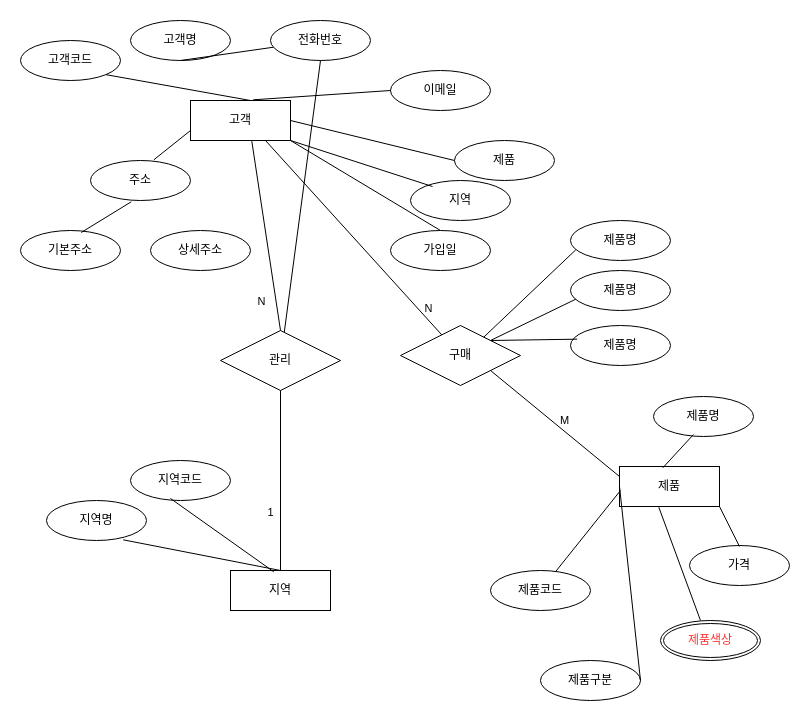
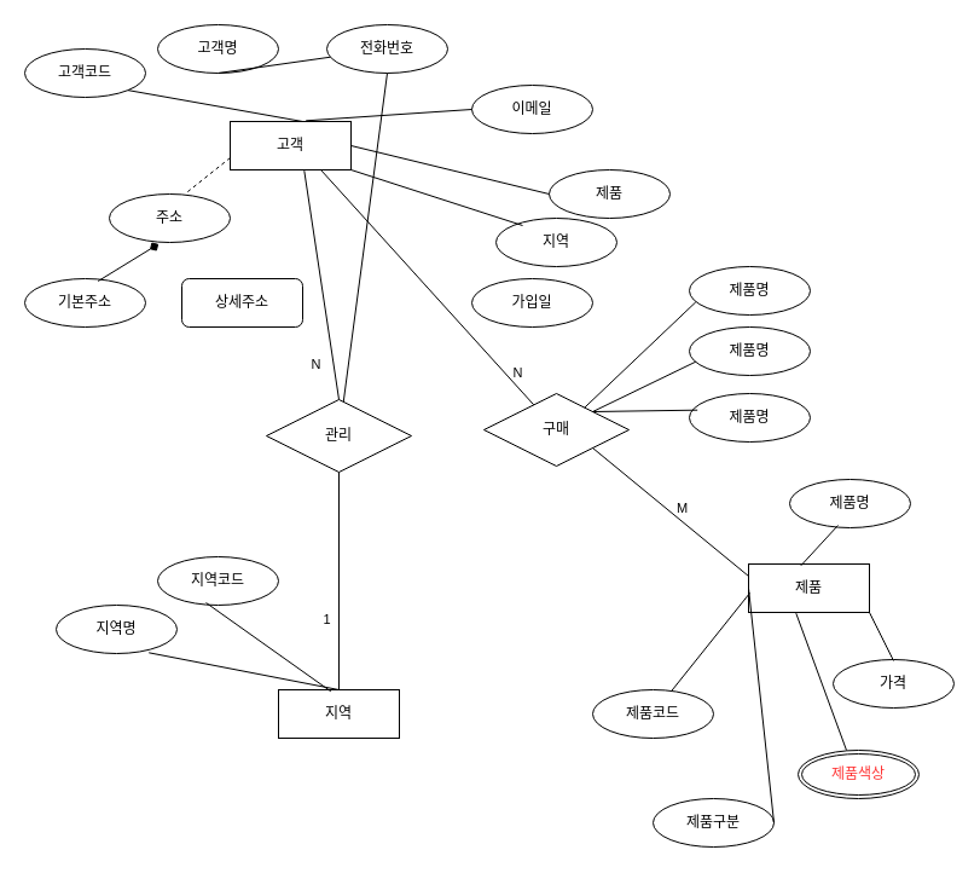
  <mxCell id="0" />
  <mxCell id="1" parent="0" />
  <mxCell id="2" value="고객" style="whiteSpace=wrap;html=1;align=center;" parent="1" vertex="1"><mxGeometry x="190" y="100" width="100" height="40" as="geometry" /></mxCell>
  <mxCell id="3" value="고객명" style="ellipse;whiteSpace=wrap;html=1;align=center;" parent="1" vertex="1"><mxGeometry x="130" y="20" width="100" height="40" as="geometry" /></mxCell>
  <mxCell id="4" value="" style="endArrow=none;html=1;rounded=0;exitX=0.5;exitY=1;exitDx=0;exitDy=0;" parent="1" source="3" target="5" edge="1"><mxGeometry relative="1" as="geometry"><mxPoint x="320" y="300" as="sourcePoint" /><mxPoint x="440" y="300" as="targetPoint" /></mxGeometry></mxCell>
  <mxCell id="5" value="전화번호" style="ellipse;whiteSpace=wrap;html=1;align=center;" parent="1" vertex="1"><mxGeometry x="270" y="20" width="100" height="40" as="geometry" /></mxCell>
  <mxCell id="6" value="" style="endArrow=none;html=1;rounded=0;exitX=0.5;exitY=1;exitDx=0;exitDy=0;" parent="1" source="5" target="37" edge="1"><mxGeometry relative="1" as="geometry"><mxPoint x="227" y="60" as="sourcePoint" /><mxPoint x="297" y="99" as="targetPoint" /></mxGeometry></mxCell>
  <mxCell id="7" value="이메일" style="ellipse;whiteSpace=wrap;html=1;align=center;" parent="1" vertex="1"><mxGeometry x="390" y="70" width="100" height="40" as="geometry" /></mxCell>
  <mxCell id="8" value="고객코드" style="ellipse;whiteSpace=wrap;html=1;align=center;" parent="1" vertex="1"><mxGeometry x="20" y="40" width="100" height="40" as="geometry" /></mxCell>
  <mxCell id="9" value="" style="endArrow=none;html=1;rounded=0;exitX=0;exitY=0.5;exitDx=0;exitDy=0;entryX=0.627;entryY=-0.017;entryDx=0;entryDy=0;entryPerimeter=0;" parent="1" source="7" target="2" edge="1"><mxGeometry relative="1" as="geometry"><mxPoint x="330" y="70" as="sourcePoint" /><mxPoint x="259" y="110" as="targetPoint" /></mxGeometry></mxCell>
  <mxCell id="10" value="" style="endArrow=none;html=1;rounded=0;exitX=1;exitY=1;exitDx=0;exitDy=0;" parent="1" source="8" edge="1"><mxGeometry relative="1" as="geometry"><mxPoint x="400" y="100" as="sourcePoint" /><mxPoint x="250" y="100" as="targetPoint" /></mxGeometry></mxCell>
  <mxCell id="11" value="주소" style="ellipse;whiteSpace=wrap;html=1;align=center;" parent="1" vertex="1"><mxGeometry x="90" y="160" width="100" height="40" as="geometry" /></mxCell>
  <mxCell id="12" value="기본주소" style="ellipse;whiteSpace=wrap;html=1;align=center;" parent="1" vertex="1"><mxGeometry x="20" y="230" width="100" height="40" as="geometry" /></mxCell>
- <mxCell id="13" value="상세주소" style="ellipse;whiteSpace=wrap;html=1;align=center;" parent="1" vertex="1"><mxGeometry x="150" y="230" width="100" height="40" as="geometry" /></mxCell>
- <mxCell id="14" value="" style="endArrow=none;html=1;rounded=0;exitX=0;exitY=0.75;exitDx=0;exitDy=0;entryX=0.633;entryY=-0.017;entryDx=0;entryDy=0;entryPerimeter=0;" parent="1" source="2" target="11" edge="1"><mxGeometry relative="1" as="geometry"><mxPoint x="190" y="145" as="sourcePoint" /><mxPoint x="260" y="184" as="targetPoint" /></mxGeometry></mxCell>
- <mxCell id="15" value="" style="endArrow=none;html=1;rounded=0;entryX=0.407;entryY=1.033;entryDx=0;entryDy=0;entryPerimeter=0;exitX=0.607;exitY=0.05;exitDx=0;exitDy=0;exitPerimeter=0;" parent="1" source="12" target="11" edge="1"><mxGeometry relative="1" as="geometry"><mxPoint x="90" y="220" as="sourcePoint" /><mxPoint x="163" y="169" as="targetPoint" /></mxGeometry></mxCell>
- <mxCell id="16" value="" style="endArrow=none;html=1;rounded=0;exitX=1;exitY=1;exitDx=0;exitDy=0;entryX=0.5;entryY=0;entryDx=0;entryDy=0;entryPerimeter=0;" parent="1" source="2" target="17" edge="1"><mxGeometry relative="1" as="geometry"><mxPoint x="200" y="140" as="sourcePoint" /><mxPoint x="270" y="190" as="targetPoint" /></mxGeometry></mxCell>
+ <mxCell id="13" value="상세주소" style="whiteSpace=wrap;html=1;align=center;rounded=1;" parent="1" vertex="1"><mxGeometry x="150" y="230" width="100" height="40" as="geometry" /></mxCell>
+ <mxCell id="14" value="" style="endArrow=none;html=1;rounded=0;exitX=0;exitY=0.75;exitDx=0;exitDy=0;entryX=0.633;entryY=-0.017;entryDx=0;entryDy=0;entryPerimeter=0;dashed=1;" parent="1" source="2" target="11" edge="1"><mxGeometry relative="1" as="geometry"><mxPoint x="190" y="145" as="sourcePoint" /><mxPoint x="260" y="184" as="targetPoint" /></mxGeometry></mxCell>
+ <mxCell id="15" value="" style="endArrow=diamond;html=1;rounded=0;entryX=0.407;entryY=1.033;entryDx=0;entryDy=0;entryPerimeter=0;exitX=0.607;exitY=0.05;exitDx=0;exitDy=0;exitPerimeter=0;" parent="1" source="12" target="11" edge="1"><mxGeometry relative="1" as="geometry"><mxPoint x="90" y="220" as="sourcePoint" /><mxPoint x="163" y="169" as="targetPoint" /></mxGeometry></mxCell>
  <mxCell id="17" value="가입일" style="ellipse;whiteSpace=wrap;html=1;align=center;" parent="1" vertex="1"><mxGeometry x="390" y="230" width="100" height="40" as="geometry" /></mxCell>
  <mxCell id="18" value="지역" style="ellipse;whiteSpace=wrap;html=1;align=center;" parent="1" vertex="1"><mxGeometry x="410" y="180" width="100" height="40" as="geometry" /></mxCell>
  <mxCell id="19" value="" style="endArrow=none;html=1;rounded=0;exitX=1;exitY=1;exitDx=0;exitDy=0;entryX=0.22;entryY=0.15;entryDx=0;entryDy=0;entryPerimeter=0;" parent="1" source="2" target="18" edge="1"><mxGeometry relative="1" as="geometry"><mxPoint x="320" y="149" as="sourcePoint" /><mxPoint x="346" y="200" as="targetPoint" /></mxGeometry></mxCell>
  <mxCell id="20" value="지역" style="whiteSpace=wrap;html=1;align=center;" parent="1" vertex="1"><mxGeometry x="230" y="570" width="100" height="40" as="geometry" /></mxCell>
  <mxCell id="21" value="지역코드" style="ellipse;whiteSpace=wrap;html=1;align=center;" parent="1" vertex="1"><mxGeometry x="130" y="460" width="100" height="40" as="geometry" /></mxCell>
  <mxCell id="22" value="지역명" style="ellipse;whiteSpace=wrap;html=1;align=center;" parent="1" vertex="1"><mxGeometry x="46" y="500" width="100" height="40" as="geometry" /></mxCell>
  <mxCell id="23" value="" style="endArrow=none;html=1;rounded=0;exitX=0.4;exitY=0.95;exitDx=0;exitDy=0;exitPerimeter=0;entryX=0.433;entryY=0.033;entryDx=0;entryDy=0;entryPerimeter=0;" parent="1" source="21" target="20" edge="1"><mxGeometry relative="1" as="geometry"><mxPoint x="130" y="475" as="sourcePoint" /><mxPoint x="156" y="526" as="targetPoint" /></mxGeometry></mxCell>
  <mxCell id="24" value="" style="endArrow=none;html=1;rounded=0;exitX=0.767;exitY=0.983;exitDx=0;exitDy=0;entryX=0.5;entryY=0;entryDx=0;entryDy=0;exitPerimeter=0;" parent="1" source="22" target="20" edge="1"><mxGeometry relative="1" as="geometry"><mxPoint x="240" y="538" as="sourcePoint" /><mxPoint x="209" y="571" as="targetPoint" /></mxGeometry></mxCell>
  <mxCell id="25" value="제품" style="whiteSpace=wrap;html=1;align=center;" parent="1" vertex="1"><mxGeometry x="619" y="466" width="100" height="40" as="geometry" /></mxCell>
  <mxCell id="26" value="제품명" style="ellipse;whiteSpace=wrap;html=1;align=center;" parent="1" vertex="1"><mxGeometry x="653" y="396" width="100" height="40" as="geometry" /></mxCell>
  <mxCell id="27" value="제품코드" style="ellipse;whiteSpace=wrap;html=1;align=center;" parent="1" vertex="1"><mxGeometry x="490" y="570" width="100" height="40" as="geometry" /></mxCell>
  <mxCell id="28" value="" style="endArrow=none;html=1;rounded=0;exitX=0.4;exitY=0.95;exitDx=0;exitDy=0;exitPerimeter=0;entryX=0.433;entryY=0.033;entryDx=0;entryDy=0;entryPerimeter=0;" parent="1" source="26" target="25" edge="1"><mxGeometry relative="1" as="geometry"><mxPoint x="593" y="381" as="sourcePoint" /><mxPoint x="619" y="432" as="targetPoint" /></mxGeometry></mxCell>
  <mxCell id="29" value="제품구분" style="ellipse;whiteSpace=wrap;html=1;align=center;" parent="1" vertex="1"><mxGeometry x="540" y="660" width="100" height="40" as="geometry" /></mxCell>
  <mxCell id="30" value="" style="endArrow=none;html=1;rounded=0;entryX=0;entryY=0.5;entryDx=0;entryDy=0;exitX=1;exitY=0.5;exitDx=0;exitDy=0;" parent="1" source="29" target="25" edge="1"><mxGeometry relative="1" as="geometry"><mxPoint x="559" y="486" as="sourcePoint" /><mxPoint x="612" y="506" as="targetPoint" /></mxGeometry></mxCell>
  <mxCell id="31" value="&lt;font color=&quot;#ff3333&quot;&gt;제품색상&lt;/font&gt;" style="ellipse;shape=doubleEllipse;margin=3;whiteSpace=wrap;html=1;align=center;" parent="1" vertex="1"><mxGeometry x="660" y="620" width="100" height="40" as="geometry" /></mxCell>
  <mxCell id="32" value="" style="endArrow=none;html=1;rounded=0;entryX=0.393;entryY=1.017;entryDx=0;entryDy=0;exitX=0.4;exitY=0;exitDx=0;exitDy=0;exitPerimeter=0;entryPerimeter=0;" parent="1" source="31" target="25" edge="1"><mxGeometry relative="1" as="geometry"><mxPoint x="563" y="516" as="sourcePoint" /><mxPoint x="653" y="516" as="targetPoint" /></mxGeometry></mxCell>
  <mxCell id="33" value="가격" style="ellipse;whiteSpace=wrap;html=1;align=center;" parent="1" vertex="1"><mxGeometry x="689" y="545" width="100" height="40" as="geometry" /></mxCell>
  <mxCell id="34" value="" style="endArrow=none;html=1;rounded=0;entryX=1;entryY=1;entryDx=0;entryDy=0;exitX=0.5;exitY=0;exitDx=0;exitDy=0;" parent="1" target="25" edge="1"><mxGeometry relative="1" as="geometry"><mxPoint x="739" y="546" as="sourcePoint" /><mxPoint x="668" y="517" as="targetPoint" /></mxGeometry></mxCell>
  <mxCell id="35" value="제품" style="ellipse;whiteSpace=wrap;html=1;align=center;" parent="1" vertex="1"><mxGeometry x="454" y="140" width="100" height="40" as="geometry" /></mxCell>
  <mxCell id="36" value="" style="endArrow=none;html=1;rounded=0;exitX=0;exitY=0.5;exitDx=0;exitDy=0;entryX=1;entryY=0.5;entryDx=0;entryDy=0;" parent="1" source="35" target="2" edge="1"><mxGeometry relative="1" as="geometry"><mxPoint x="427" y="131" as="sourcePoint" /><mxPoint x="290" y="140" as="targetPoint" /></mxGeometry></mxCell>
  <mxCell id="37" value="관리" style="shape=rhombus;perimeter=rhombusPerimeter;whiteSpace=wrap;html=1;align=center;" parent="1" vertex="1"><mxGeometry x="220" y="330" width="120" height="60" as="geometry" /></mxCell>
  <mxCell id="38" value="" style="endArrow=none;html=1;rounded=0;exitX=0.613;exitY=1.017;exitDx=0;exitDy=0;entryX=0.5;entryY=0;entryDx=0;entryDy=0;exitPerimeter=0;" parent="1" source="2" target="37" edge="1"><mxGeometry relative="1" as="geometry"><mxPoint x="240" y="170" as="sourcePoint" /><mxPoint x="304" y="270" as="targetPoint" /></mxGeometry></mxCell>
  <mxCell id="39" value="N" style="edgeLabel;html=1;align=center;verticalAlign=middle;resizable=0;points=[];" parent="38" vertex="1" connectable="0"><mxGeometry x="0.6" y="-3" relative="1" as="geometry"><mxPoint x="-11" y="8" as="offset" /></mxGeometry></mxCell>
  <mxCell id="40" value="" style="endArrow=none;html=1;rounded=0;exitX=0.5;exitY=1;exitDx=0;exitDy=0;" parent="1" source="37" target="20" edge="1"><mxGeometry relative="1" as="geometry"><mxPoint x="290" y="400" as="sourcePoint" /><mxPoint x="319" y="589" as="targetPoint" /></mxGeometry></mxCell>
  <mxCell id="41" value="1" style="edgeLabel;html=1;align=center;verticalAlign=middle;resizable=0;points=[];" parent="40" vertex="1" connectable="0"><mxGeometry x="0.341" y="-4" relative="1" as="geometry"><mxPoint x="-7" as="offset" /></mxGeometry></mxCell>
  <mxCell id="42" value="구매" style="shape=rhombus;perimeter=rhombusPerimeter;whiteSpace=wrap;html=1;align=center;" parent="1" vertex="1"><mxGeometry x="400" y="325" width="120" height="60" as="geometry" /></mxCell>
  <mxCell id="43" value="제품명" style="ellipse;whiteSpace=wrap;html=1;align=center;" parent="1" vertex="1"><mxGeometry x="570" y="220" width="100" height="40" as="geometry" /></mxCell>
  <mxCell id="44" value="제품명" style="ellipse;whiteSpace=wrap;html=1;align=center;" parent="1" vertex="1"><mxGeometry x="570" y="270" width="100" height="40" as="geometry" /></mxCell>
  <mxCell id="45" value="제품명" style="ellipse;whiteSpace=wrap;html=1;align=center;" parent="1" vertex="1"><mxGeometry x="570" y="325" width="100" height="40" as="geometry" /></mxCell>
  <mxCell id="46" value="" style="endArrow=none;html=1;rounded=0;exitX=0.694;exitY=0.194;exitDx=0;exitDy=0;entryX=0.053;entryY=0.733;entryDx=0;entryDy=0;exitPerimeter=0;entryPerimeter=0;" parent="1" source="42" target="43" edge="1"><mxGeometry relative="1" as="geometry"><mxPoint x="462.5" y="330" as="sourcePoint" /><mxPoint x="545.5" y="351" as="targetPoint" /></mxGeometry></mxCell>
  <mxCell id="47" value="" style="endArrow=none;html=1;rounded=0;exitX=1;exitY=0;exitDx=0;exitDy=0;entryX=0.053;entryY=0.717;entryDx=0;entryDy=0;entryPerimeter=0;" parent="1" source="42" target="44" edge="1"><mxGeometry relative="1" as="geometry"><mxPoint x="493" y="347" as="sourcePoint" /><mxPoint x="585" y="259" as="targetPoint" /></mxGeometry></mxCell>
  <mxCell id="48" value="" style="endArrow=none;html=1;rounded=0;exitX=1;exitY=0;exitDx=0;exitDy=0;entryX=0.067;entryY=0.342;entryDx=0;entryDy=0;entryPerimeter=0;" parent="1" source="42" target="45" edge="1"><mxGeometry relative="1" as="geometry"><mxPoint x="500" y="350" as="sourcePoint" /><mxPoint x="585" y="309" as="targetPoint" /></mxGeometry></mxCell>
  <mxCell id="49" value="" style="endArrow=none;html=1;rounded=0;exitX=0.75;exitY=1;exitDx=0;exitDy=0;" parent="1" source="2" target="42" edge="1"><mxGeometry relative="1" as="geometry"><mxPoint x="300" y="150" as="sourcePoint" /><mxPoint x="364" y="250" as="targetPoint" /></mxGeometry></mxCell>
  <mxCell id="50" value="N" style="edgeLabel;html=1;align=center;verticalAlign=middle;resizable=0;points=[];" parent="49" vertex="1" connectable="0"><mxGeometry x="0.74" y="2" relative="1" as="geometry"><mxPoint x="8" as="offset" /></mxGeometry></mxCell>
  <mxCell id="51" value="" style="endArrow=none;html=1;rounded=0;" parent="1" target="27" edge="1"><mxGeometry relative="1" as="geometry"><mxPoint x="620" y="490" as="sourcePoint" /><mxPoint x="672" y="477" as="targetPoint" /></mxGeometry></mxCell>
  <mxCell id="52" value="" style="endArrow=none;html=1;rounded=0;exitX=1;exitY=1;exitDx=0;exitDy=0;entryX=0;entryY=0.25;entryDx=0;entryDy=0;" parent="1" source="42" target="25" edge="1"><mxGeometry relative="1" as="geometry"><mxPoint x="630" y="500" as="sourcePoint" /><mxPoint x="565" y="581" as="targetPoint" /></mxGeometry></mxCell>
  <mxCell id="53" value="M" style="edgeLabel;html=1;align=center;verticalAlign=middle;resizable=0;points=[];" parent="52" vertex="1" connectable="0"><mxGeometry x="-0.021" y="3" relative="1" as="geometry"><mxPoint x="8" as="offset" /></mxGeometry></mxCell>
